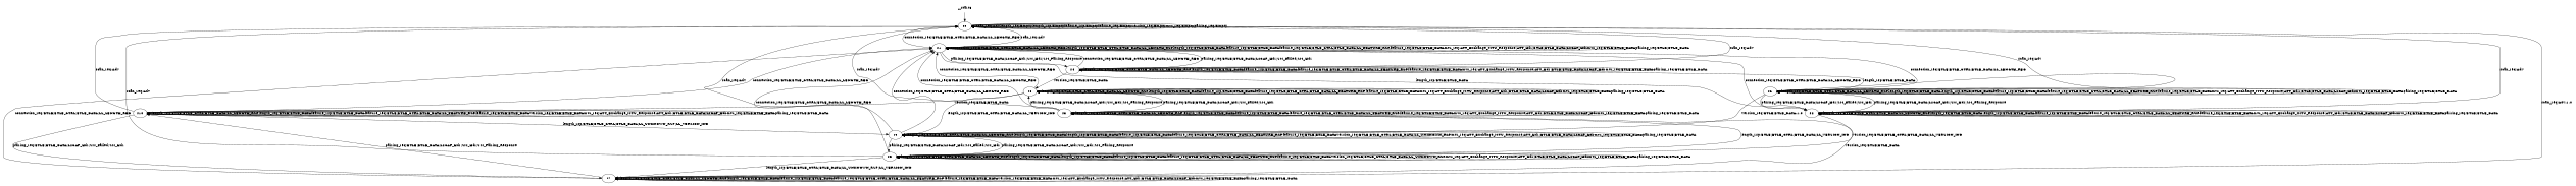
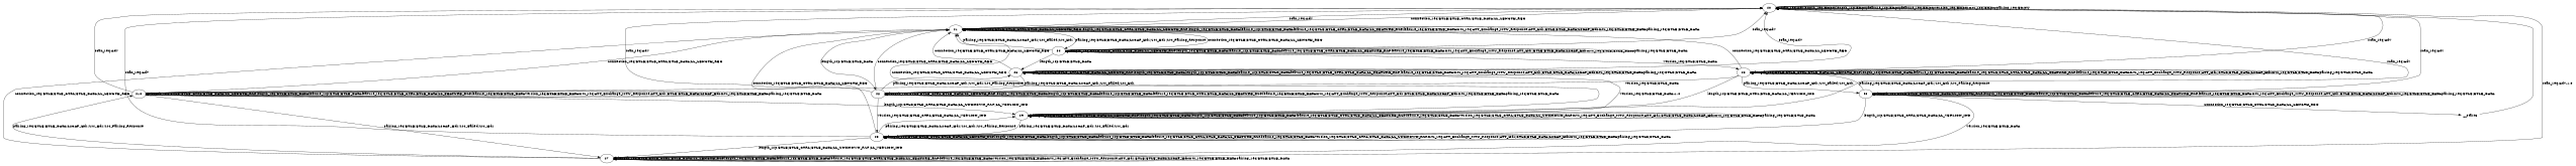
  digraph {
    n1 [label=s0]
    n2 [label=s1]
    n3 [label=s2]
    n4 [label=s4]
    n5 [label=s5]
    n6 [label=s6]
    n7 [label=s3]
    n8 [label=s7]
    n9 [label=s8]
    n10 [label=s9]
    n11 [label=s10]
    n12 [label=__start3 shape=none]
    n1 -> n1 [label="scan_req/Adv"]
    n1 -> n1 [label="length_req/Empty"]
    n1 -> n1 [label="length_rsp/Empty"]
    n1 -> n1 [label="feature_rsp/Empty"]
    n1 -> n1 [label="feature_req/Empty"]
    n1 -> n1 [label="version_req/Empty"]
    n1 -> n1 [label="mtu_req/Empty"]
    n1 -> n1 [label="pairing_req/Empty"]
    n1 -> n2 [label="connection_req/BTLE|BTLE_CTRL|BTLE_DATA|LL_LENGTH_REQ"]
    n2 -> n1 [label="scan_req/Adv"]
    n2 -> n2 [label="connection_req/BTLE|BTLE_CTRL|BTLE_DATA|LL_LENGTH_REQ"]
    n2 -> n2 [label="length_req/BTLE|BTLE_CTRL|BTLE_DATA|LL_LENGTH_RSP"]
    n2 -> n2 [label="length_req/BTLE|BTLE_DATA"]
    n2 -> n2 [label="feature_rsp/BTLE|BTLE_DATA"]
    n2 -> n2 [label="feature_req/BTLE|BTLE_CTRL|BTLE_DATA|LL_FEATURE_RSP"]
    n2 -> n2 [label="feature_req/BTLE|BTLE_DATA"]
    n2 -> n2 [label="mtu_req/ATT_Exchange_MTU_Response|ATT_Hdr|BTLE|BTLE_DATA|L2CAP_Hdr"]
    n2 -> n2 [label="mtu_req/BTLE|BTLE_DATA"]
    n2 -> n2 [label="pairing_req/BTLE|BTLE_DATA"]
    n2 -> n3 [label="length_rsp/BTLE|BTLE_DATA"]
    n2 -> n4 [label="pairing_req/BTLE|BTLE_DATA|L2CAP_Hdr|SM_Hdr|SM_Pairing_Response"]
    n3 -> n1 [label="scan_req/Adv"]
    n3 -> n2 [label="connection_req/BTLE|BTLE_CTRL|BTLE_DATA|LL_LENGTH_REQ"]
    n3 -> n3 [label="length_req/BTLE|BTLE_CTRL|BTLE_DATA|LL_LENGTH_RSP"]
    n3 -> n3 [label="length_req/BTLE|BTLE_DATA"]
    n3 -> n3 [label="length_rsp/BTLE|BTLE_DATA"]
    n3 -> n3 [label="feature_rsp/BTLE|BTLE_DATA"]
    n3 -> n3 [label="feature_req/BTLE|BTLE_CTRL|BTLE_DATA|LL_FEATURE_RSP"]
    n3 -> n3 [label="feature_req/BTLE|BTLE_DATA"]
    n3 -> n3 [label="mtu_req/ATT_Exchange_MTU_Response|ATT_Hdr|BTLE|BTLE_DATA|L2CAP_Hdr"]
    n3 -> n3 [label="mtu_req/BTLE|BTLE_DATA"]
    n3 -> n3 [label="pairing_req/BTLE|BTLE_DATA"]
    n3 -> n5 [label="version_req/BTLE|BTLE_CTRL|BTLE_DATA|LL_VERSION_IND"]
    n3 -> n6 [label="pairing_req/BTLE|BTLE_DATA|L2CAP_Hdr|SM_Hdr|SM_Pairing_Response"]
    n4 -> n1 [label="scan_req/Adv"]
    n4 -> n2 [label="connection_req/BTLE|BTLE_CTRL|BTLE_DATA|LL_LENGTH_REQ"]
    n4 -> n2 [label="pairing_req/BTLE|BTLE_DATA|L2CAP_Hdr|SM_Failed|SM_Hdr"]
    n4 -> n4 [label="length_req/BTLE|BTLE_CTRL|BTLE_DATA|LL_LENGTH_RSP"]
    n4 -> n4 [label="length_req/BTLE|BTLE_DATA"]
    n4 -> n4 [label="feature_rsp/BTLE|BTLE_DATA"]
    n4 -> n4 [label="feature_req/BTLE|BTLE_CTRL|BTLE_DATA|LL_FEATURE_RSP"]
    n4 -> n4 [label="feature_req/BTLE|BTLE_DATA"]
    n4 -> n4 [label="mtu_req/ATT_Exchange_MTU_Response|ATT_Hdr|BTLE|BTLE_DATA|L2CAP_Hdr"]
    n4 -> n4 [label="mtu_req/BTLE|BTLE_DATA"]
    n4 -> n4 [label="pairing_req/BTLE|BTLE_DATA"]
    n4 -> n6 [label="length_rsp/BTLE|BTLE_DATA"]
    n4 -> n9 [label="version_req/BTLE|BTLE_DATA"]
    n5 -> n1 [label="scan_req/Adv"]
    n5 -> n2 [label="connection_req/BTLE|BTLE_CTRL|BTLE_DATA|LL_LENGTH_REQ"]
    n5 -> n5 [label="length_req/BTLE|BTLE_CTRL|BTLE_DATA|LL_LENGTH_RSP"]
    n5 -> n5 [label="length_req/BTLE|BTLE_DATA"]
    n5 -> n5 [label="length_rsp/BTLE|BTLE_DATA"]
    n5 -> n5 [label="feature_rsp/BTLE|BTLE_DATA"]
    n5 -> n5 [label="feature_req/BTLE|BTLE_CTRL|BTLE_DATA|LL_FEATURE_RSP"]
    n5 -> n5 [label="feature_req/BTLE|BTLE_DATA"]
    n5 -> n5 [label="version_req/BTLE|BTLE_CTRL|BTLE_DATA|LL_UNKNOWN_RSP"]
    n5 -> n5 [label="mtu_req/ATT_Exchange_MTU_Response|ATT_Hdr|BTLE|BTLE_DATA|L2CAP_Hdr"]
    n5 -> n5 [label="mtu_req/BTLE|BTLE_DATA"]
    n5 -> n5 [label="pairing_req/BTLE|BTLE_DATA"]
    n5 -> n8 [label="length_rsp/BTLE|BTLE_CTRL|BTLE_DATA|LL_UNKNOWN_RSP|LL_VERSION_IND"]
    n5 -> n10 [label="pairing_req/BTLE|BTLE_DATA|L2CAP_Hdr|SM_Hdr|SM_Pairing_Response"]
    n6 -> n1 [label="scan_req/Adv"]
    n6 -> n2 [label="connection_req/BTLE|BTLE_CTRL|BTLE_DATA|LL_LENGTH_REQ"]
    n6 -> n3 [label="pairing_req/BTLE|BTLE_DATA|L2CAP_Hdr|SM_Failed|SM_Hdr"]
    n6 -> n6 [label="length_req/BTLE|BTLE_CTRL|BTLE_DATA|LL_LENGTH_RSP"]
    n6 -> n6 [label="length_req/BTLE|BTLE_DATA"]
    n6 -> n6 [label="length_rsp/BTLE|BTLE_DATA"]
    n6 -> n6 [label="feature_rsp/BTLE|BTLE_DATA"]
    n6 -> n6 [label="feature_req/BTLE|BTLE_CTRL|BTLE_DATA|LL_FEATURE_RSP"]
    n6 -> n6 [label="feature_req/BTLE|BTLE_DATA"]
    n6 -> n6 [label="mtu_req/ATT_Exchange_MTU_Response|ATT_Hdr|BTLE|BTLE_DATA|L2CAP_Hdr"]
    n6 -> n6 [label="mtu_req/BTLE|BTLE_DATA"]
    n6 -> n6 [label="pairing_req/BTLE|BTLE_DATA"]
    n6 -> n10 [label="version_req/BTLE|BTLE_DATA:1.0"]
    n7 -> n1 [label="scan_req/Adv"]
-   n7 -> n2 [label="connection_req/BTLE|BTLE_CTRL|BTLE_DATA|LL_LENGTH_REQ"]
+   n7 -> n12 [label="connection_req/BTLE|BTLE_CTRL|BTLE_DATA|LL_LENGTH_REQ"]
    n7 -> n5 [label="length_rsp/BTLE|BTLE_CTRL|BTLE_DATA|LL_VERSION_IND"]
    n7 -> n7 [label="length_req/BTLE|BTLE_CTRL|BTLE_DATA|LL_LENGTH_RSP"]
    n7 -> n7 [label="length_req/BTLE|BTLE_DATA"]
    n7 -> n7 [label="feature_rsp/BTLE|BTLE_DATA"]
    n7 -> n7 [label="feature_req/BTLE|BTLE_CTRL|BTLE_DATA|LL_FEATURE_RSP"]
    n7 -> n7 [label="feature_req/BTLE|BTLE_DATA"]
    n7 -> n7 [label="mtu_req/ATT_Exchange_MTU_Response|ATT_Hdr|BTLE|BTLE_DATA|L2CAP_Hdr"]
    n7 -> n7 [label="mtu_req/BTLE|BTLE_DATA"]
    n7 -> n7 [label="pairing_req/BTLE|BTLE_DATA"]
    n7 -> n8 [label="version_req/BTLE|BTLE_DATA"]
    n7 -> n9 [label="pairing_req/BTLE|BTLE_DATA|L2CAP_Hdr|SM_Hdr|SM_Pairing_Response"]
    n8 -> n1 [label="scan_req/Adv:1.0"]
    n8 -> n2 [label="connection_req/BTLE|BTLE_CTRL|BTLE_DATA|LL_LENGTH_REQ"]
    n8 -> n8 [label="length_req/BTLE|BTLE_CTRL|BTLE_DATA|LL_LENGTH_RSP"]
    n8 -> n8 [label="length_req/BTLE|BTLE_DATA"]
    n8 -> n8 [label="feature_rsp/BTLE|BTLE_DATA"]
    n8 -> n8 [label="feature_req/BTLE|BTLE_CTRL|BTLE_DATA|LL_FEATURE_RSP"]
    n8 -> n8 [label="feature_req/BTLE|BTLE_DATA"]
    n8 -> n8 [label="version_req/BTLE|BTLE_DATA"]
    n8 -> n8 [label="mtu_req/ATT_Exchange_MTU_Response|ATT_Hdr|BTLE|BTLE_DATA|L2CAP_Hdr"]
    n8 -> n8 [label="mtu_req/BTLE|BTLE_DATA"]
    n8 -> n8 [label="pairing_req/BTLE|BTLE_DATA"]
    n8 -> n11 [label="pairing_req/BTLE|BTLE_DATA|L2CAP_Hdr|SM_Hdr|SM_Pairing_Response"]
+   n9 -> n1 [label="scan_req/Adv"]
    n9 -> n2 [label="connection_req/BTLE|BTLE_CTRL|BTLE_DATA|LL_LENGTH_REQ"]
    n9 -> n7 [label="pairing_req/BTLE|BTLE_DATA|L2CAP_Hdr|SM_Failed|SM_Hdr"]
    n9 -> n9 [label="length_req/BTLE|BTLE_CTRL|BTLE_DATA|LL_LENGTH_RSP"]
    n9 -> n9 [label="length_req/BTLE|BTLE_DATA"]
    n9 -> n9 [label="feature_rsp/BTLE|BTLE_DATA"]
    n9 -> n9 [label="feature_req/BTLE|BTLE_CTRL|BTLE_DATA|LL_FEATURE_RSP"]
    n9 -> n9 [label="feature_req/BTLE|BTLE_DATA"]
    n9 -> n9 [label="mtu_req/ATT_Exchange_MTU_Response|ATT_Hdr|BTLE|BTLE_DATA|L2CAP_Hdr"]
    n9 -> n9 [label="mtu_req/BTLE|BTLE_DATA"]
    n9 -> n9 [label="pairing_req/BTLE|BTLE_DATA"]
    n9 -> n10 [label="length_rsp/BTLE|BTLE_CTRL|BTLE_DATA|LL_VERSION_IND"]
    n9 -> n11 [label="version_req/BTLE|BTLE_DATA"]
    n10 -> n1 [label="scan_req/Adv"]
    n10 -> n2 [label="connection_req/BTLE|BTLE_CTRL|BTLE_DATA|LL_LENGTH_REQ"]
    n10 -> n5 [label="pairing_req/BTLE|BTLE_DATA|L2CAP_Hdr|SM_Failed|SM_Hdr"]
    n10 -> n10 [label="length_req/BTLE|BTLE_CTRL|BTLE_DATA|LL_LENGTH_RSP"]
    n10 -> n10 [label="length_req/BTLE|BTLE_DATA"]
    n10 -> n10 [label="length_rsp/BTLE|BTLE_DATA"]
    n10 -> n10 [label="feature_rsp/BTLE|BTLE_DATA"]
    n10 -> n10 [label="feature_req/BTLE|BTLE_CTRL|BTLE_DATA|LL_FEATURE_RSP"]
    n10 -> n10 [label="feature_req/BTLE|BTLE_DATA"]
    n10 -> n10 [label="version_req/BTLE|BTLE_CTRL|BTLE_DATA|LL_UNKNOWN_RSP"]
    n10 -> n10 [label="mtu_req/ATT_Exchange_MTU_Response|ATT_Hdr|BTLE|BTLE_DATA|L2CAP_Hdr"]
    n10 -> n10 [label="mtu_req/BTLE|BTLE_DATA"]
    n10 -> n10 [label="pairing_req/BTLE|BTLE_DATA"]
    n11 -> n1 [label="scan_req/Adv"]
    n11 -> n2 [label="connection_req/BTLE|BTLE_CTRL|BTLE_DATA|LL_LENGTH_REQ"]
    n11 -> n8 [label="pairing_req/BTLE|BTLE_DATA|L2CAP_Hdr|SM_Failed|SM_Hdr"]
    n11 -> n10 [label="length_rsp/BTLE|BTLE_CTRL|BTLE_DATA|LL_UNKNOWN_RSP|LL_VERSION_IND"]
    n11 -> n11 [label="length_req/BTLE|BTLE_CTRL|BTLE_DATA|LL_LENGTH_RSP"]
    n11 -> n11 [label="length_req/BTLE|BTLE_DATA"]
    n11 -> n11 [label="feature_rsp/BTLE|BTLE_DATA"]
    n11 -> n11 [label="feature_req/BTLE|BTLE_CTRL|BTLE_DATA|LL_FEATURE_RSP"]
    n11 -> n11 [label="feature_req/BTLE|BTLE_DATA"]
    n11 -> n11 [label="version_req/BTLE|BTLE_DATA"]
    n11 -> n11 [label="mtu_req/ATT_Exchange_MTU_Response|ATT_Hdr|BTLE|BTLE_DATA|L2CAP_Hdr"]
    n11 -> n11 [label="mtu_req/BTLE|BTLE_DATA"]
    n11 -> n11 [label="pairing_req/BTLE|BTLE_DATA"]
    n12 -> n1
  }
